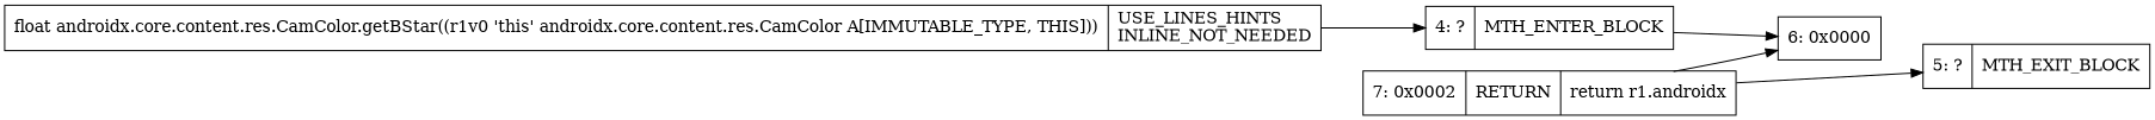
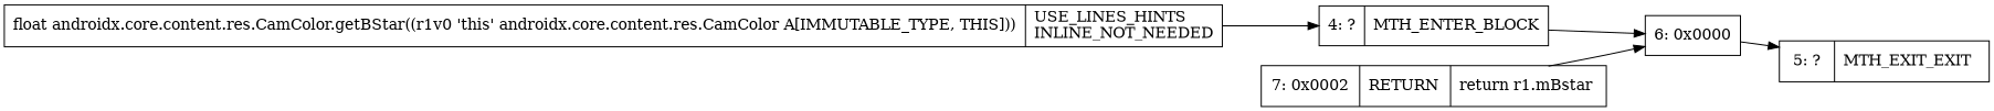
  digraph {
    rankdir=LR
    node [shape=record]
    n1 [label="{4\:\ ?|MTH_ENTER_BLOCK\l}"]
    n2 [label="{6\:\ 0x0000}"]
-   n3 [label="{7\:\ 0x0002|RETURN\l|return r1.androidx\l}"]
-   n4 [label="{5\:\ ?|MTH_EXIT_BLOCK\l}"]
+   n3 [label="{7\:\ 0x0002|RETURN\l|return r1.mBstar\l}"]
+   n4 [label="{5\:\ ?|MTH_EXIT_EXIT\l}"]
    n5 [label="{float androidx.core.content.res.CamColor.getBStar((r1v0 'this' androidx.core.content.res.CamColor A[IMMUTABLE_TYPE, THIS]))  | USE_LINES_HINTS\lINLINE_NOT_NEEDED\l}"]
    n1 -> n2
    n3 -> n2
-   n3 -> n4
+   n2 -> n4
    n5 -> n1
  }
